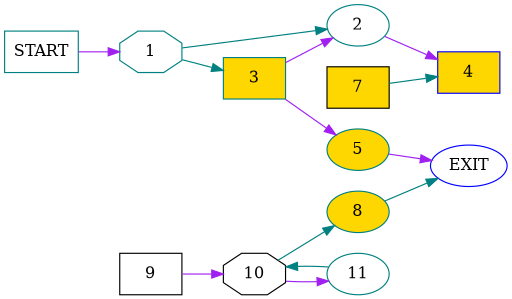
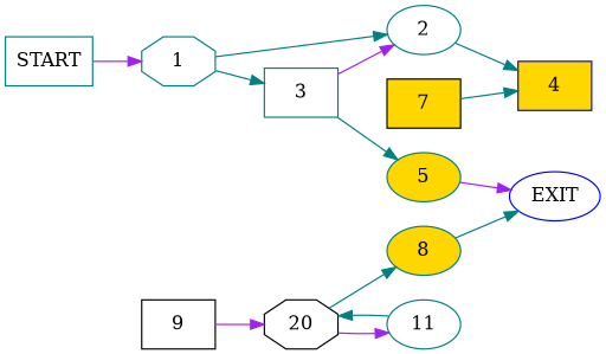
  digraph {
    rankdir=LR
    node [color=teal fillcolor=white shape=box style=filled]
    edge [color=teal]
    n1 [label=START]
    1 [shape=octagon]
    2 [shape=ellipse]
-   3 [fillcolor=gold]
+   3
    n5 [color=blue label=EXIT shape=ellipse]
    4 [color=blue fillcolor=gold]
    5 [fillcolor=gold shape=ellipse]
    7 [color=black fillcolor=gold]
    8 [fillcolor=gold shape=ellipse]
    9 [color=black]
-   10 [color=black shape=octagon]
+   10 [color=black shape=octagon label=20]
    11 [shape=ellipse]
    n1 -> 1 [color=purple]
    1 -> 2
    1 -> 3
-   2 -> 4 [color=purple]
+   2 -> 4
    3 -> 2 [color=purple]
-   3 -> 5 [color=purple]
+   3 -> 5
    5 -> n5 [color=purple]
    7 -> 4
    8 -> n5
    9 -> 10 [color=purple]
    10 -> 8
    10 -> 11 [color=purple]
    11 -> 10
  }
